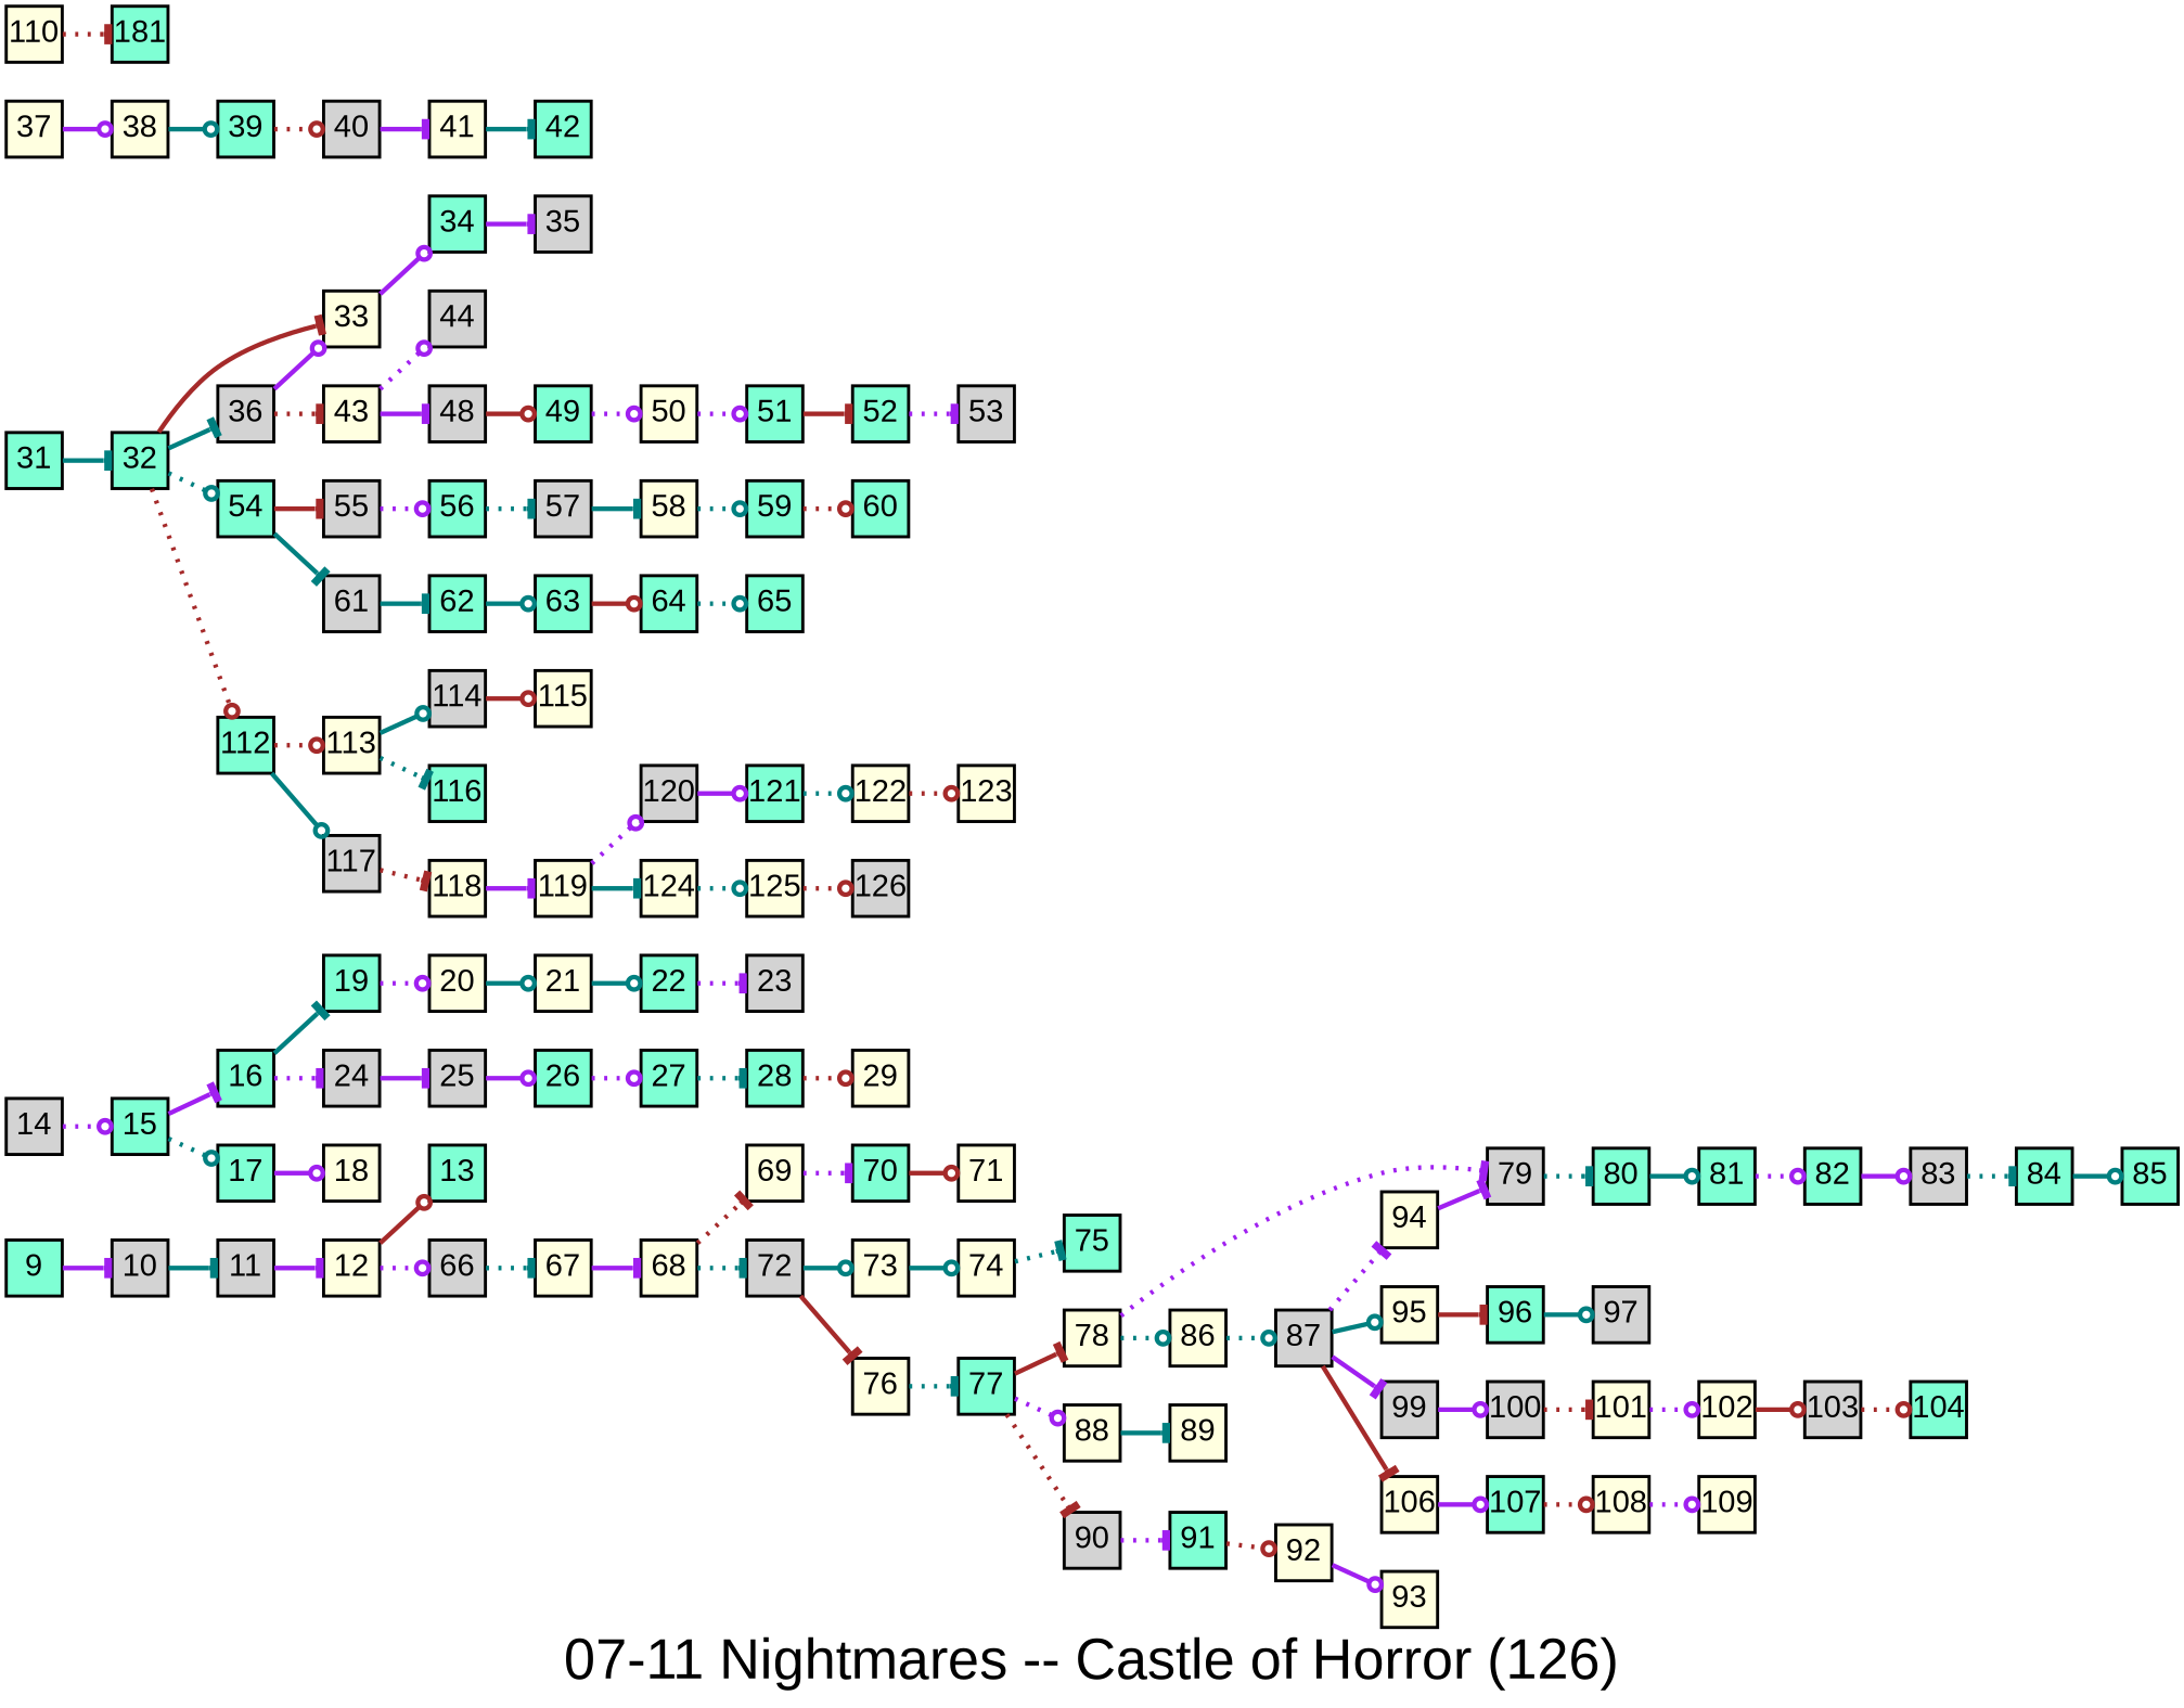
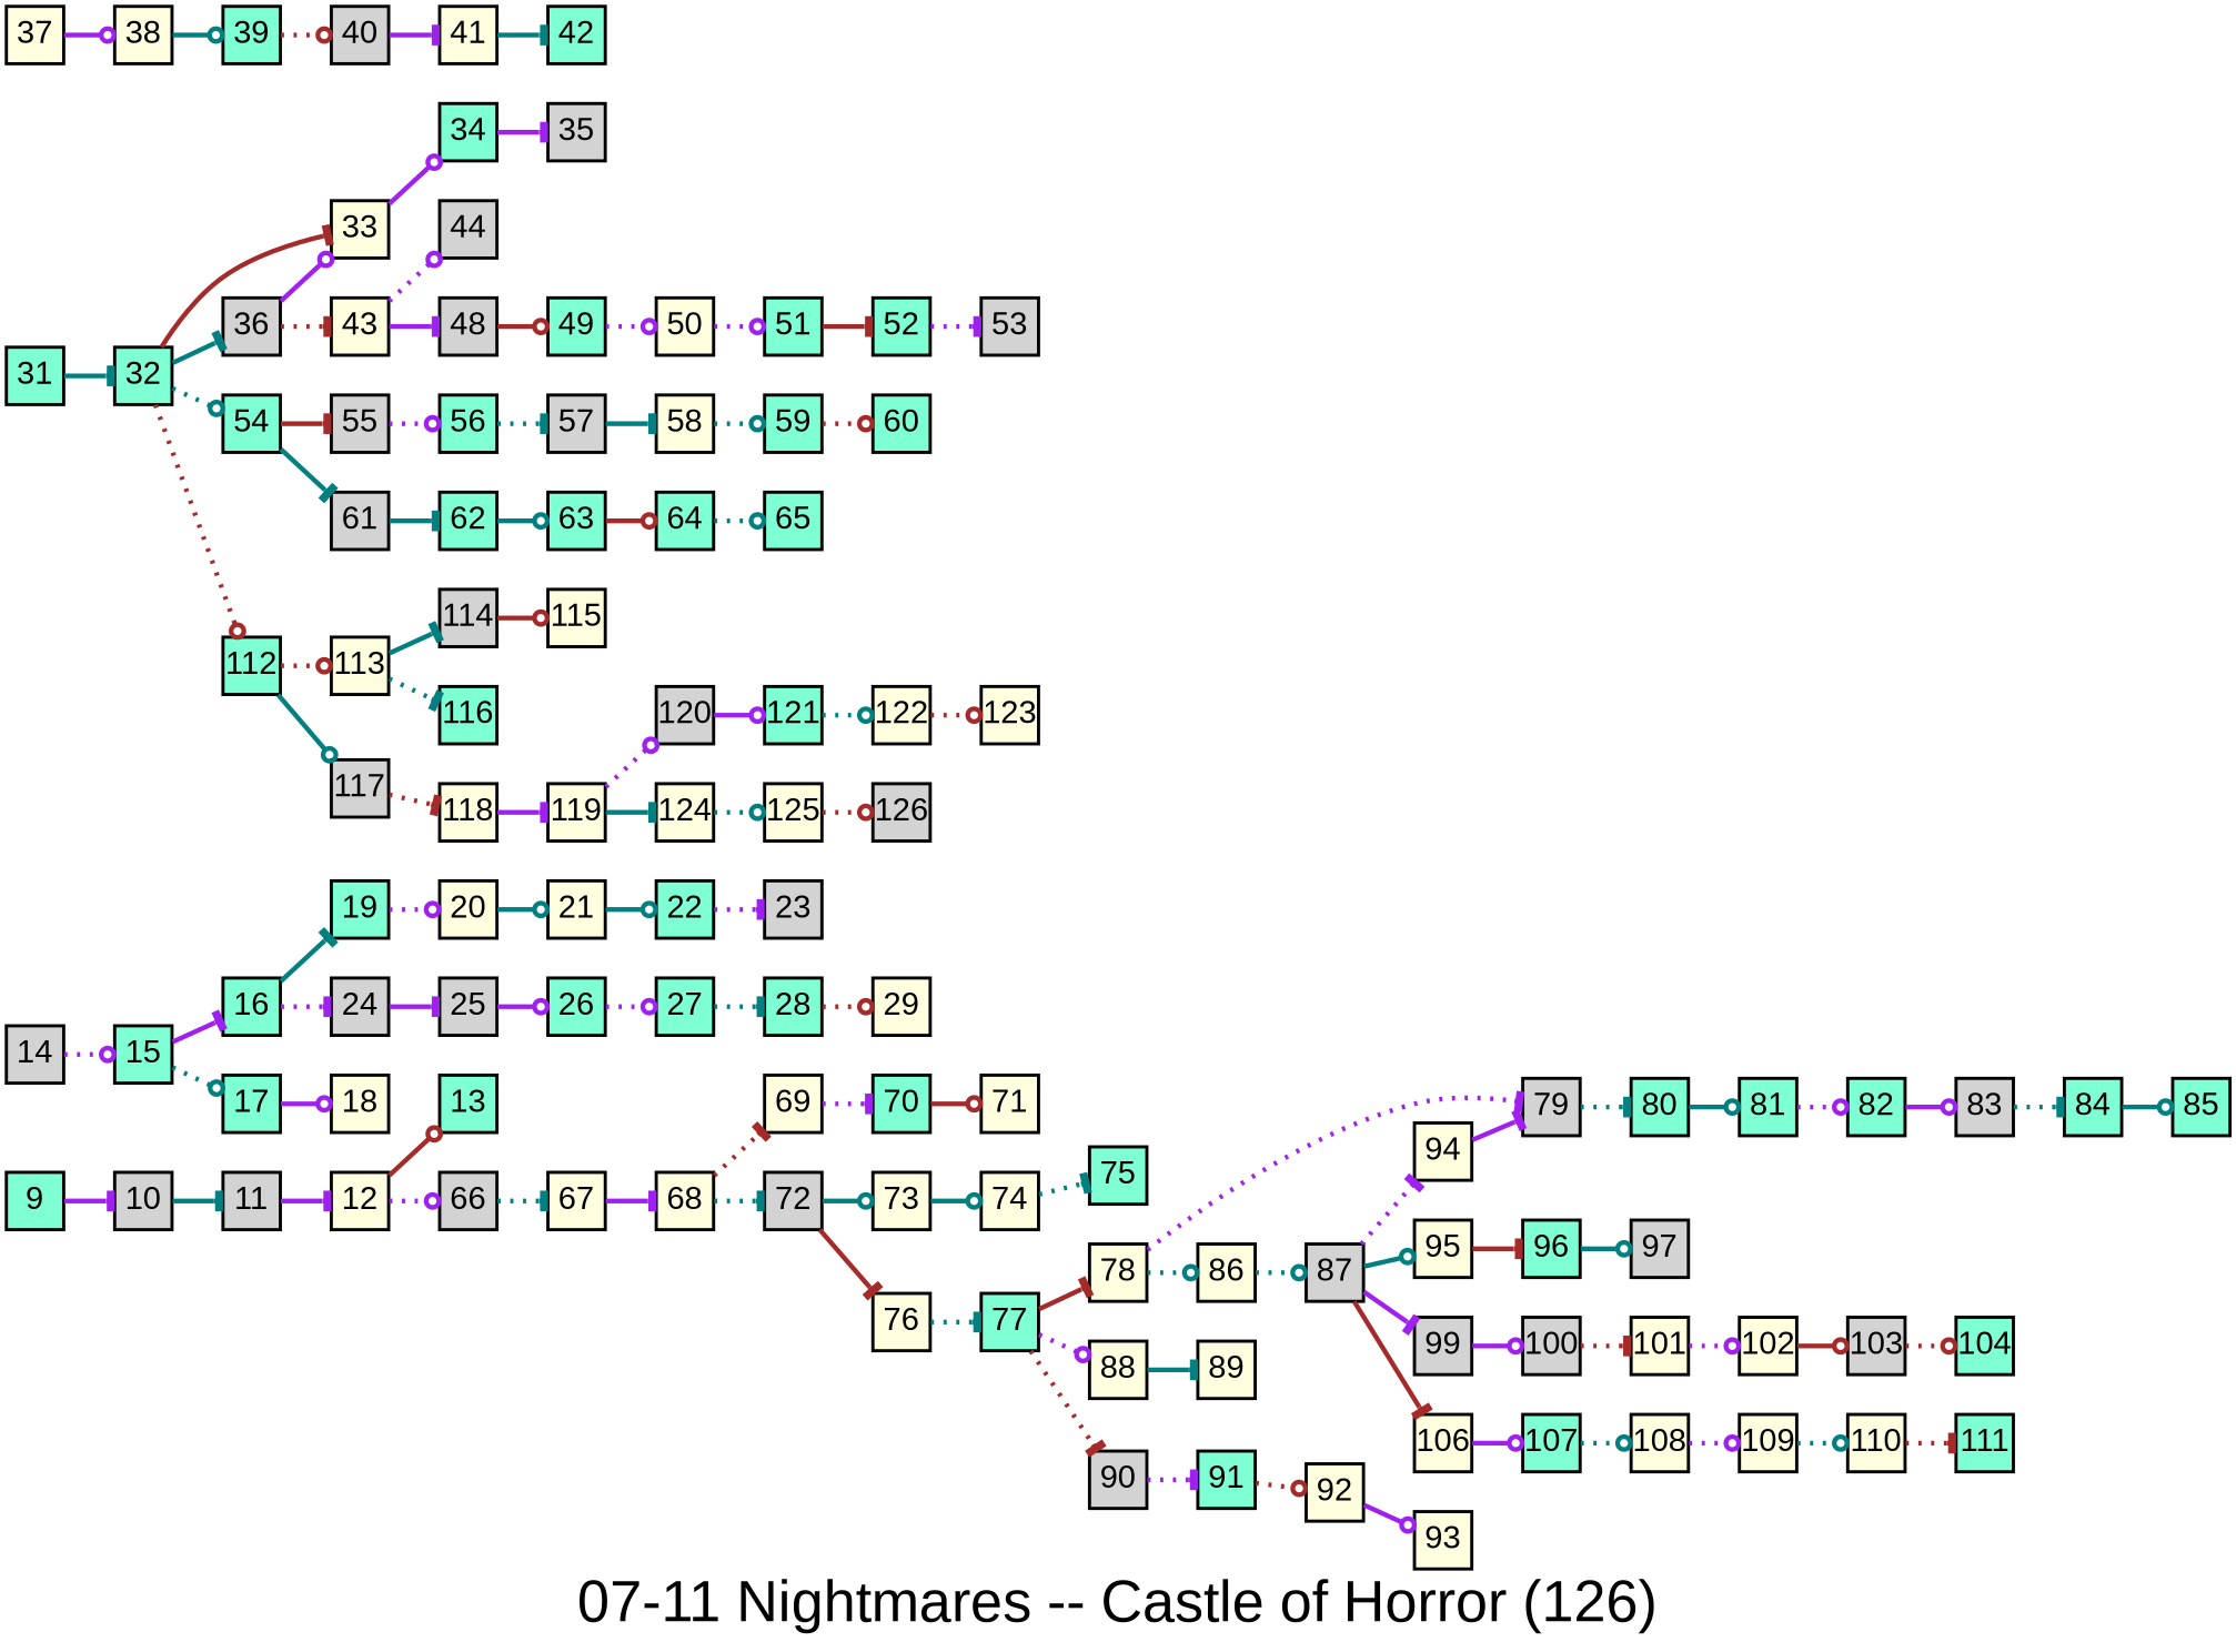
  digraph {
    fontname="Liberation Sans"
    fontsize=36
    label="07-11 Nightmares -- Castle of Horror (126)"
    nodesep=0.35
    ordering=out
    rankdir=LR
    ranksep=0.45
    node [fillcolor=aquamarine fixedsize=true fontname="Liberation Sans" fontsize=20 labelfloat=true margin="0,0" penwidth=2 regular=true shape=rect style=filled]
    edge [arrowhead=odot color=teal fontname="Liberation Sans" fontsize=12 labelfloat=true penwidth=3 style=solid]
    10 [fillcolor=lightgrey]
    9
    11 [fillcolor=lightgrey]
    12 [fillcolor=lightyellow]
    13
    66 [fillcolor=lightgrey]
    67 [fillcolor=lightyellow]
    14 [fillcolor=lightgrey]
    15
    68 [fillcolor=lightyellow]
    16
    17
    19
    24 [fillcolor=lightgrey]
    18 [fillcolor=lightyellow]
    20 [fillcolor=lightyellow]
    25 [fillcolor=lightgrey]
    21 [fillcolor=lightyellow]
    26
    31
    32
    22
    23 [fillcolor=lightgrey]
    27
    28
    29 [fillcolor=lightyellow]
    33 [fillcolor=lightyellow]
    36 [fillcolor=lightgrey]
    54
    112
    34
    43 [fillcolor=lightyellow]
    55 [fillcolor=lightgrey]
    61 [fillcolor=lightgrey]
    113 [fillcolor=lightyellow]
    117 [fillcolor=lightgrey]
    35 [fillcolor=lightgrey]
    37 [fillcolor=lightyellow]
    38 [fillcolor=lightyellow]
    44 [fillcolor=lightgrey]
    48 [fillcolor=lightgrey]
    56
    62
    114 [fillcolor=lightgrey]
    116
    118 [fillcolor=lightyellow]
    39
    49
    40 [fillcolor=lightgrey]
    41 [fillcolor=lightyellow]
    42
    50 [fillcolor=lightyellow]
    51
    52
    53 [fillcolor=lightgrey]
    57 [fillcolor=lightgrey]
    63
    58 [fillcolor=lightyellow]
    59
    60
    64
    65
    69 [fillcolor=lightyellow]
    72 [fillcolor=lightgrey]
    70
    73 [fillcolor=lightyellow]
    76 [fillcolor=lightyellow]
    71 [fillcolor=lightyellow]
    74 [fillcolor=lightyellow]
    77
    75
    78 [fillcolor=lightyellow]
    88 [fillcolor=lightyellow]
    90 [fillcolor=lightgrey]
    79 [fillcolor=lightgrey]
    86 [fillcolor=lightyellow]
    89 [fillcolor=lightyellow]
    91
    80
    87 [fillcolor=lightgrey]
    92 [fillcolor=lightyellow]
    81
    94 [fillcolor=lightyellow]
    95 [fillcolor=lightyellow]
    99 [fillcolor=lightgrey]
    106 [fillcolor=lightyellow]
    82
    83 [fillcolor=lightgrey]
    84
    85
    96
    100 [fillcolor=lightgrey]
    107
    97 [fillcolor=lightgrey]
    101 [fillcolor=lightyellow]
    108 [fillcolor=lightyellow]
    93 [fillcolor=lightyellow]
    102 [fillcolor=lightyellow]
    103 [fillcolor=lightgrey]
    104
    109 [fillcolor=lightyellow]
    110 [fillcolor=lightyellow]
-   111 [label=181]
+   111
    115 [fillcolor=lightyellow]
    119 [fillcolor=lightyellow]
    120 [fillcolor=lightgrey]
    124 [fillcolor=lightyellow]
    121
    125 [fillcolor=lightyellow]
    122 [fillcolor=lightyellow]
    126 [fillcolor=lightgrey]
    123 [fillcolor=lightyellow]
    10 -> 11 [arrowhead=tee]
    9 -> 10 [arrowhead=tee color=purple]
    11 -> 12 [arrowhead=tee color=purple]
    12 -> 13 [color=brown]
    12 -> 66 [color=purple style=dotted]
    66 -> 67 [arrowhead=tee style=dotted]
    67 -> 68 [arrowhead=tee color=purple]
    14 -> 15 [color=purple style=dotted]
    15 -> 16 [arrowhead=tee color=purple]
    15 -> 17 [style=dotted]
    68 -> 69 [arrowhead=tee color=brown style=dotted]
    68 -> 72 [arrowhead=tee style=dotted]
    16 -> 19 [arrowhead=tee]
    16 -> 24 [arrowhead=tee color=purple style=dotted]
    17 -> 18 [color=purple]
    19 -> 20 [color=purple style=dotted]
    24 -> 25 [arrowhead=tee color=purple]
    20 -> 21
    25 -> 26 [color=purple]
    21 -> 22
    26 -> 27 [color=purple style=dotted]
    31 -> 32 [arrowhead=tee]
    32 -> 33 [arrowhead=tee color=brown]
    32 -> 36 [arrowhead=tee]
    32 -> 54 [style=dotted]
    32 -> 112 [color=brown style=dotted]
    22 -> 23 [arrowhead=tee color=purple style=dotted]
    27 -> 28 [arrowhead=tee style=dotted]
    28 -> 29 [color=brown style=dotted]
    33 -> 34 [color=purple]
    36 -> 33 [color=purple]
    36 -> 43 [arrowhead=tee color=brown style=dotted]
    54 -> 55 [arrowhead=tee color=brown]
    54 -> 61 [arrowhead=tee]
    112 -> 113 [color=brown style=dotted]
    112 -> 117
    34 -> 35 [arrowhead=tee color=purple]
    43 -> 44 [color=purple style=dotted]
    43 -> 48 [arrowhead=tee color=purple]
    55 -> 56 [color=purple style=dotted]
    61 -> 62 [arrowhead=tee]
-   113 -> 114
+   113 -> 114 [arrowhead=tee]
    113 -> 116 [arrowhead=tee style=dotted]
    117 -> 118 [arrowhead=tee color=brown style=dotted]
    37 -> 38 [color=purple]
    38 -> 39
    48 -> 49 [color=brown]
    56 -> 57 [arrowhead=tee style=dotted]
    62 -> 63
    114 -> 115 [color=brown]
    118 -> 119 [arrowhead=tee color=purple]
    39 -> 40 [color=brown style=dotted]
    49 -> 50 [color=purple style=dotted]
    40 -> 41 [arrowhead=tee color=purple]
    41 -> 42 [arrowhead=tee]
    50 -> 51 [color=purple style=dotted]
    51 -> 52 [arrowhead=tee color=brown]
    52 -> 53 [arrowhead=tee color=purple style=dotted]
    57 -> 58 [arrowhead=tee]
    63 -> 64 [color=brown]
    58 -> 59 [style=dotted]
    59 -> 60 [color=brown style=dotted]
    64 -> 65 [style=dotted]
    69 -> 70 [arrowhead=tee color=purple style=dotted]
    72 -> 73
    72 -> 76 [arrowhead=tee color=brown]
    70 -> 71 [color=brown]
    73 -> 74
    76 -> 77 [arrowhead=tee style=dotted]
    74 -> 75 [arrowhead=tee style=dotted]
    77 -> 78 [arrowhead=tee color=brown]
    77 -> 88 [color=purple style=dotted]
    77 -> 90 [arrowhead=tee color=brown style=dotted]
    78 -> 79 [arrowhead=tee color=purple style=dotted]
    78 -> 86 [style=dotted]
    88 -> 89 [arrowhead=tee]
    90 -> 91 [arrowhead=tee color=purple style=dotted]
    79 -> 80 [arrowhead=tee style=dotted]
    86 -> 87 [style=dotted]
    91 -> 92 [color=brown style=dotted]
    80 -> 81
    87 -> 94 [arrowhead=tee color=purple style=dotted]
    87 -> 95
    87 -> 99 [arrowhead=tee color=purple]
    87 -> 106 [arrowhead=tee color=brown]
    92 -> 93 [color=purple]
    81 -> 82 [color=purple style=dotted]
    94 -> 79 [arrowhead=tee color=purple]
    95 -> 96 [arrowhead=tee color=brown]
    99 -> 100 [color=purple]
    106 -> 107 [color=purple]
    82 -> 83 [color=purple]
    83 -> 84 [arrowhead=tee style=dotted]
    84 -> 85
    96 -> 97
    100 -> 101 [arrowhead=tee color=brown style=dotted]
-   107 -> 108 [color=brown style=dotted]
+   107 -> 108 [style=dotted]
    101 -> 102 [color=purple style=dotted]
    108 -> 109 [color=purple style=dotted]
    102 -> 103 [color=brown]
    103 -> 104 [color=brown style=dotted]
+   109 -> 110 [style=dotted]
    110 -> 111 [arrowhead=tee color=brown style=dotted]
    119 -> 120 [color=purple style=dotted]
    119 -> 124 [arrowhead=tee]
    120 -> 121 [color=purple]
    124 -> 125 [style=dotted]
    121 -> 122 [style=dotted]
    125 -> 126 [color=brown style=dotted]
    122 -> 123 [color=brown style=dotted]
  }
